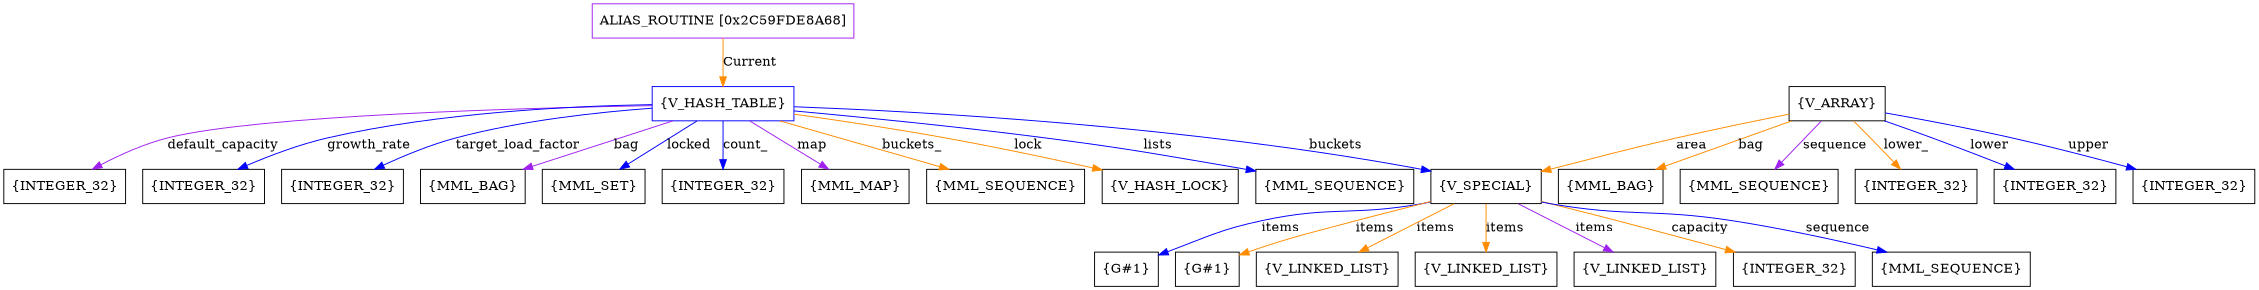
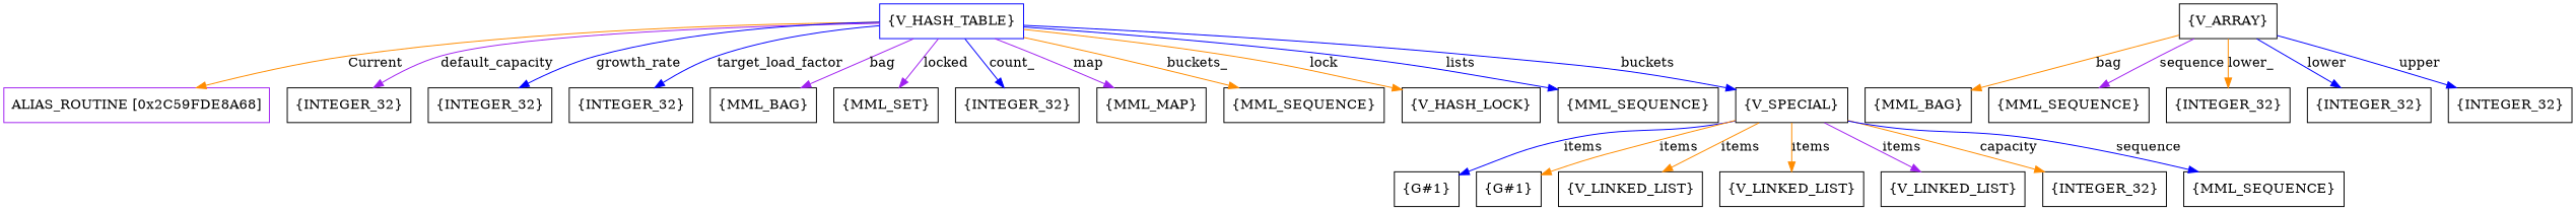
  digraph {
    node [shape=box]
    edge [color=darkorange]
    n1 [color=purple label=<ALIAS_ROUTINE [0x2C59FDE8A68]>]
    n2 [color=blue label=<{V_HASH_TABLE}>]
    n3 [label=<{INTEGER_32}>]
    n4 [label=<{INTEGER_32}>]
    n5 [label=<{INTEGER_32}>]
    n6 [label=<{MML_BAG}>]
    n7 [label=<{MML_SET}>]
    n8 [label=<{INTEGER_32}>]
    n9 [label=<{MML_MAP}>]
    n10 [label=<{MML_SEQUENCE}>]
    n11 [label=<{V_HASH_LOCK}>]
    n12 [label=<{MML_SEQUENCE}>]
    n13 [label=<{V_SPECIAL}>]
    n14 [label=<{V_ARRAY}>]
    n15 [label=<{MML_BAG}>]
    n16 [label=<{MML_SEQUENCE}>]
    n17 [label=<{INTEGER_32}>]
    n18 [label=<{INTEGER_32}>]
    n19 [label=<{INTEGER_32}>]
    n20 [label=<{G#1}>]
    n21 [label=<{G#1}>]
    n22 [label=<{V_LINKED_LIST}>]
    n23 [label=<{V_LINKED_LIST}>]
    n24 [label=<{V_LINKED_LIST}>]
    n25 [label=<{INTEGER_32}>]
    n26 [label=<{MML_SEQUENCE}>]
-   n1 -> n2 [label=<Current>]
+   n2 -> n1 [label=<Current>]
    n2 -> n3 [color=purple label=<default_capacity>]
    n2 -> n4 [color=blue label=<growth_rate>]
    n2 -> n5 [color=blue label=<target_load_factor>]
    n2 -> n6 [color=purple label=<bag>]
-   n2 -> n7 [color=blue label=<locked>]
+   n2 -> n7 [color=purple label=<locked>]
    n2 -> n8 [color=blue label=<count_>]
    n2 -> n9 [color=purple label=<map>]
    n2 -> n10 [label=<buckets_>]
    n2 -> n11 [label=<lock>]
    n2 -> n12 [color=blue label=<lists>]
    n2 -> n13 [color=blue label=<buckets>]
    n13 -> n20 [color=blue label=<items>]
    n13 -> n21 [label=<items>]
    n13 -> n22 [label=<items>]
    n13 -> n23 [label=<items>]
    n13 -> n24 [color=purple label=<items>]
    n13 -> n25 [label=<capacity>]
    n13 -> n26 [color=blue label=<sequence>]
-   n14 -> n13 [label=<area>]
    n14 -> n15 [label=<bag>]
    n14 -> n16 [color=purple label=<sequence>]
    n14 -> n17 [label=<lower_>]
    n14 -> n18 [color=blue label=<lower>]
    n14 -> n19 [color=blue label=<upper>]
  }
